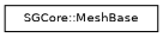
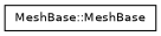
  digraph {
    rankdir=LR
-   n1 [color=black fillcolor=white fontname=Helvetica fontsize=10 height=0.2 label="SGCore::MeshBase" shape=record style=filled width=0.4]
+   n1 [color=black fillcolor=white fontname=Helvetica fontsize=10 height=0.2 label="MeshBase::MeshBase" shape=record style=filled width=0.4]
  }
